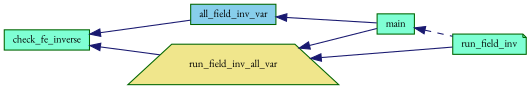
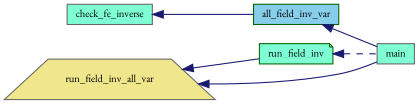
  digraph {
    fontname="EB Garamond"
    rankdir=LR
    node [color=darkgreen fillcolor=aquamarine fontname="EB Garamond" fontsize=10 shape=box style=filled]
    edge [color=midnightblue dir=back fontname="EB Garamond" fontsize=10 labelfontname=Helvetica labelfontsize=10 style=solid]
-   n1 [fontcolor=black height=0.2 label=check_fe_inverse width=0.4]
+   n1 [color=gray40 fontcolor=black height=0.2 label=check_fe_inverse width=0.4]
    n2 [fillcolor=skyblue height=0.2 label=all_field_inv_var width=0.4]
-   n3 [fillcolor=khaki height=0.2 label=run_field_inv_all_var shape=trapezium width=0.4]
+   n3 [color=gray40 fillcolor=khaki height=0.2 label=run_field_inv_all_var shape=trapezium width=0.4]
    n4 [height=0.2 label=run_field_inv shape=note width=0.4]
-   n5 [height=0.2 label=main width=0.4]
+   n5 [color=gray40 height=0.2 label=main width=0.4]
    n1 -> n2
-   n1 -> n3
    n2 -> n5
    n3 -> n4
    n3 -> n5
-   n5 -> n4 [style=dashed]
+   n4 -> n5 [style=dashed]
  }
